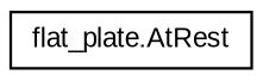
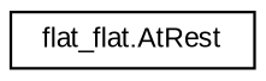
  digraph {
    rankdir=LR
    fontname="Liberation Sans"
-   n1 [color=black fillcolor=white fontname="Liberation Sans" fontsize=10 height=0.2 label="flat_plate.AtRest" shape=record style=filled width=0.4]
+   n1 [color=black fillcolor=white fontname="Liberation Sans" fontsize=10 height=0.2 label="flat_flat.AtRest" shape=record style=filled width=0.4]
  }
